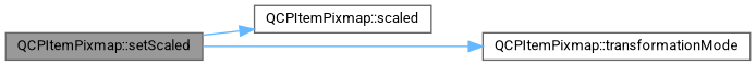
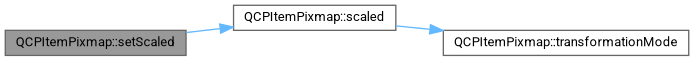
  digraph {
    fontname=Roboto
    rankdir=LR
    node [color=grey40 fillcolor=white fontname=Roboto fontsize=10 shape=box style=filled]
    edge [color=steelblue1 fontname=Roboto fontsize=10 labelfontname=Helvetica labelfontsize=10 style=solid]
    n1 [color=gray40 fillcolor=grey60 fontcolor=black height=0.2 label="QCPItemPixmap::setScaled" width=0.4]
    n2 [height=0.2 label="QCPItemPixmap::scaled" width=0.4]
    n3 [height=0.2 label="QCPItemPixmap::transformationMode" width=0.4]
    n1 -> n2
-   n1 -> n3
+   n2 -> n3
  }
